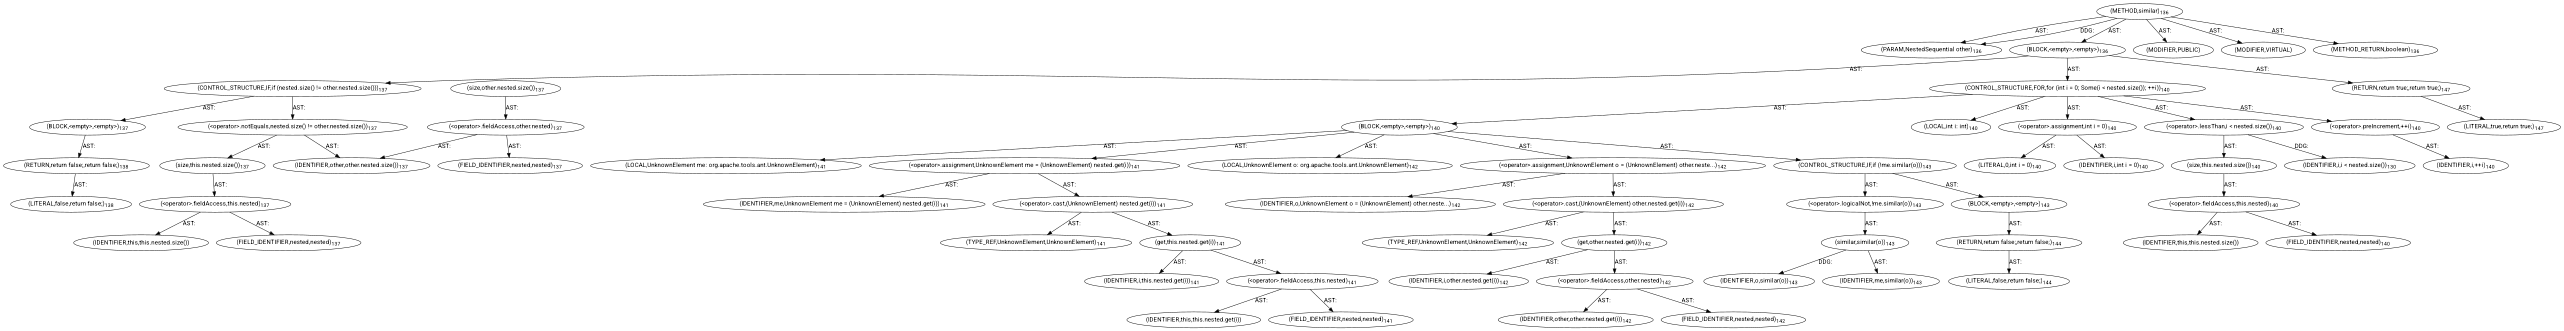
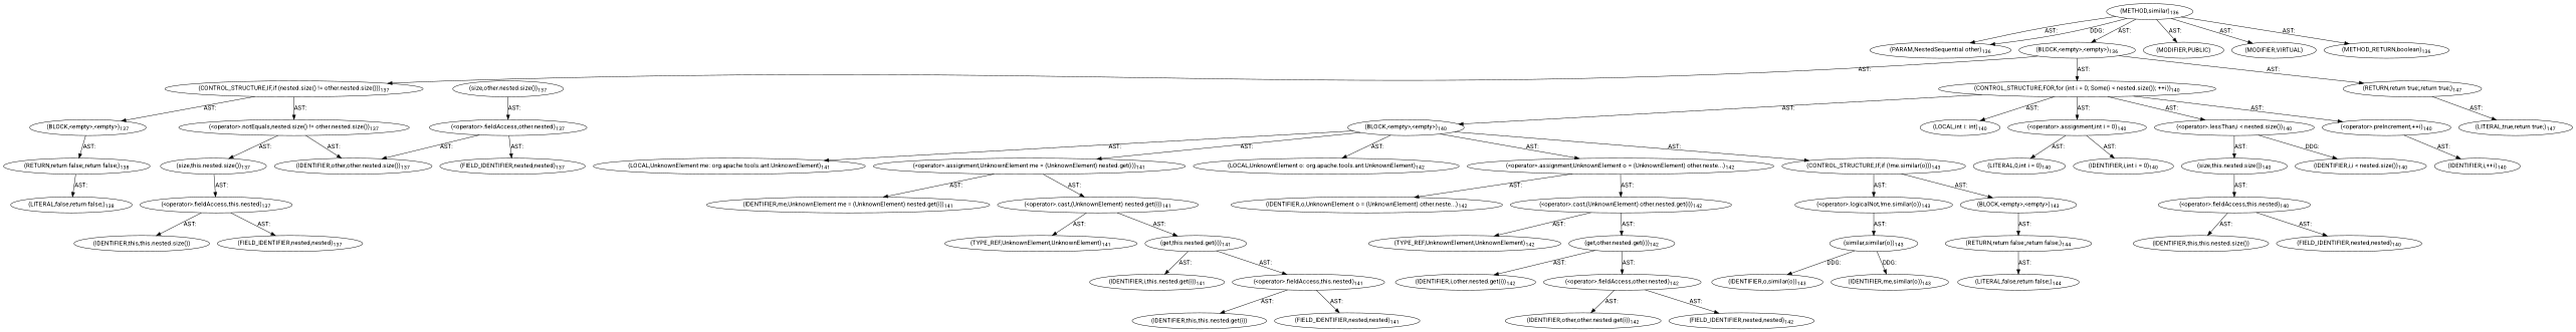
  digraph {
    fontname=Roboto
    node [fontname=Roboto]
    edge [fontname=Roboto]
    n1 [label=<(METHOD,similar)<SUB>136</SUB>>]
    n2 [label=<(PARAM,NestedSequential other)<SUB>136</SUB>>]
    n3 [label=<(BLOCK,&lt;empty&gt;,&lt;empty&gt;)<SUB>136</SUB>>]
    n4 [label=<(MODIFIER,PUBLIC)>]
    n5 [label=<(MODIFIER,VIRTUAL)>]
    n6 [label=<(METHOD_RETURN,boolean)<SUB>136</SUB>>]
    n7 [label=<(CONTROL_STRUCTURE,IF,if (nested.size() != other.nested.size()))<SUB>137</SUB>>]
    n8 [label=<(CONTROL_STRUCTURE,FOR,for (int i = 0; Some(i &lt; nested.size()); ++i))<SUB>140</SUB>>]
    n9 [label=<(RETURN,return true;,return true;)<SUB>147</SUB>>]
    n10 [label=<(&lt;operator&gt;.notEquals,nested.size() != other.nested.size())<SUB>137</SUB>>]
    n11 [label=<(BLOCK,&lt;empty&gt;,&lt;empty&gt;)<SUB>137</SUB>>]
    n12 [label=<(LOCAL,int i: int)<SUB>140</SUB>>]
    n13 [label=<(&lt;operator&gt;.assignment,int i = 0)<SUB>140</SUB>>]
    n14 [label=<(&lt;operator&gt;.lessThan,i &lt; nested.size())<SUB>140</SUB>>]
    n15 [label=<(&lt;operator&gt;.preIncrement,++i)<SUB>140</SUB>>]
    n16 [label=<(BLOCK,&lt;empty&gt;,&lt;empty&gt;)<SUB>140</SUB>>]
    n17 [label=<(LITERAL,true,return true;)<SUB>147</SUB>>]
    n18 [label=<(size,this.nested.size())<SUB>137</SUB>>]
    n19 [label=<(IDENTIFIER,other,other.nested.size())<SUB>137</SUB>>]
    n20 [label=<(RETURN,return false;,return false;)<SUB>138</SUB>>]
    n21 [label=<(&lt;operator&gt;.fieldAccess,this.nested)<SUB>137</SUB>>]
    n22 [label=<(size,other.nested.size())<SUB>137</SUB>>]
    n23 [label=<(&lt;operator&gt;.fieldAccess,other.nested)<SUB>137</SUB>>]
    n24 [label=<(IDENTIFIER,this,this.nested.size())>]
    n25 [label=<(FIELD_IDENTIFIER,nested,nested)<SUB>137</SUB>>]
    n26 [label=<(FIELD_IDENTIFIER,nested,nested)<SUB>137</SUB>>]
    n27 [label=<(LITERAL,false,return false;)<SUB>138</SUB>>]
    n28 [label=<(IDENTIFIER,i,int i = 0)<SUB>140</SUB>>]
    n29 [label=<(LITERAL,0,int i = 0)<SUB>140</SUB>>]
-   n30 [label=<(IDENTIFIER,i,i &lt; nested.size())<SUB>130</SUB>>]
+   n30 [label=<(IDENTIFIER,i,i &lt; nested.size())<SUB>140</SUB>>]
    n31 [label=<(size,this.nested.size())<SUB>140</SUB>>]
    n32 [label=<(IDENTIFIER,i,++i)<SUB>140</SUB>>]
    n33 [label=<(LOCAL,UnknownElement me: org.apache.tools.ant.UnknownElement)<SUB>141</SUB>>]
    n34 [label=<(&lt;operator&gt;.assignment,UnknownElement me = (UnknownElement) nested.get(i))<SUB>141</SUB>>]
    n35 [label=<(LOCAL,UnknownElement o: org.apache.tools.ant.UnknownElement)<SUB>142</SUB>>]
    n36 [label=<(&lt;operator&gt;.assignment,UnknownElement o = (UnknownElement) other.neste...)<SUB>142</SUB>>]
    n37 [label=<(CONTROL_STRUCTURE,IF,if (!me.similar(o)))<SUB>143</SUB>>]
    n38 [label=<(&lt;operator&gt;.fieldAccess,this.nested)<SUB>140</SUB>>]
    n39 [label=<(IDENTIFIER,this,this.nested.size())>]
    n40 [label=<(FIELD_IDENTIFIER,nested,nested)<SUB>140</SUB>>]
    n41 [label=<(IDENTIFIER,me,UnknownElement me = (UnknownElement) nested.get(i))<SUB>141</SUB>>]
    n42 [label=<(&lt;operator&gt;.cast,(UnknownElement) nested.get(i))<SUB>141</SUB>>]
    n43 [label=<(IDENTIFIER,o,UnknownElement o = (UnknownElement) other.neste...)<SUB>142</SUB>>]
    n44 [label=<(&lt;operator&gt;.cast,(UnknownElement) other.nested.get(i))<SUB>142</SUB>>]
    n45 [label=<(&lt;operator&gt;.logicalNot,!me.similar(o))<SUB>143</SUB>>]
    n46 [label=<(BLOCK,&lt;empty&gt;,&lt;empty&gt;)<SUB>143</SUB>>]
    n47 [label=<(TYPE_REF,UnknownElement,UnknownElement)<SUB>141</SUB>>]
    n48 [label=<(get,this.nested.get(i))<SUB>141</SUB>>]
    n49 [label=<(&lt;operator&gt;.fieldAccess,this.nested)<SUB>141</SUB>>]
    n50 [label=<(IDENTIFIER,i,this.nested.get(i))<SUB>141</SUB>>]
    n51 [label=<(IDENTIFIER,this,this.nested.get(i))>]
    n52 [label=<(FIELD_IDENTIFIER,nested,nested)<SUB>141</SUB>>]
    n53 [label=<(TYPE_REF,UnknownElement,UnknownElement)<SUB>142</SUB>>]
    n54 [label=<(get,other.nested.get(i))<SUB>142</SUB>>]
    n55 [label=<(&lt;operator&gt;.fieldAccess,other.nested)<SUB>142</SUB>>]
    n56 [label=<(IDENTIFIER,i,other.nested.get(i))<SUB>142</SUB>>]
    n57 [label=<(IDENTIFIER,other,other.nested.get(i))<SUB>142</SUB>>]
    n58 [label=<(FIELD_IDENTIFIER,nested,nested)<SUB>142</SUB>>]
    n59 [label=<(similar,similar(o))<SUB>143</SUB>>]
    n60 [label=<(RETURN,return false;,return false;)<SUB>144</SUB>>]
    n61 [label=<(IDENTIFIER,me,similar(o))<SUB>143</SUB>>]
    n62 [label=<(IDENTIFIER,o,similar(o))<SUB>143</SUB>>]
    n63 [label=<(LITERAL,false,return false;)<SUB>144</SUB>>]
    n1 -> n2 [label="AST: "]
    n1 -> n2 [label="DDG: "]
    n1 -> n3 [label="AST: "]
    n1 -> n4 [label="AST: "]
    n1 -> n5 [label="AST: "]
    n1 -> n6 [label="AST: "]
    n3 -> n7 [label="AST: "]
    n3 -> n8 [label="AST: "]
    n3 -> n9 [label="AST: "]
    n7 -> n10 [label="AST: "]
    n7 -> n11 [label="AST: "]
    n8 -> n12 [label="AST: "]
    n8 -> n13 [label="AST: "]
    n8 -> n14 [label="AST: "]
    n8 -> n15 [label="AST: "]
    n8 -> n16 [label="AST: "]
    n9 -> n17 [label="AST: "]
    n10 -> n18 [label="AST: "]
    n10 -> n19 [label="AST: "]
    n11 -> n20 [label="AST: "]
    n13 -> n28 [label="AST: "]
    n13 -> n29 [label="AST: "]
    n14 -> n30 [label="DDG: "]
    n14 -> n31 [label="AST: "]
    n15 -> n32 [label="AST: "]
    n16 -> n33 [label="AST: "]
    n16 -> n34 [label="AST: "]
    n16 -> n35 [label="AST: "]
    n16 -> n36 [label="AST: "]
    n16 -> n37 [label="AST: "]
    n18 -> n21 [label="AST: "]
    n20 -> n27 [label="AST: "]
    n21 -> n24 [label="AST: "]
    n21 -> n25 [label="AST: "]
    n22 -> n23 [label="AST: "]
    n23 -> n19 [label="AST: "]
    n23 -> n26 [label="AST: "]
    n31 -> n38 [label="AST: "]
    n34 -> n41 [label="AST: "]
    n34 -> n42 [label="AST: "]
    n36 -> n43 [label="AST: "]
    n36 -> n44 [label="AST: "]
    n37 -> n45 [label="AST: "]
    n37 -> n46 [label="AST: "]
    n38 -> n39 [label="AST: "]
    n38 -> n40 [label="AST: "]
    n42 -> n47 [label="AST: "]
    n42 -> n48 [label="AST: "]
    n44 -> n53 [label="AST: "]
    n44 -> n54 [label="AST: "]
    n45 -> n59 [label="AST: "]
    n46 -> n60 [label="AST: "]
    n48 -> n49 [label="AST: "]
    n48 -> n50 [label="AST: "]
    n49 -> n51 [label="AST: "]
    n49 -> n52 [label="AST: "]
    n54 -> n55 [label="AST: "]
    n54 -> n56 [label="AST: "]
    n55 -> n57 [label="AST: "]
    n55 -> n58 [label="AST: "]
-   n59 -> n61 [label="AST: "]
+   n59 -> n61 [label="DDG: "]
    n59 -> n62 [label="DDG: "]
    n60 -> n63 [label="AST: "]
  }
